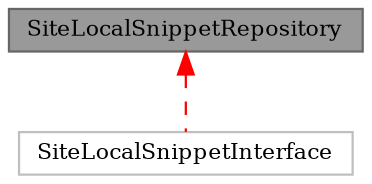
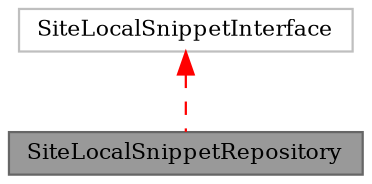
  digraph {
    fontname="DejaVu Serif"
    node [fontname="DejaVu Serif" fontsize=10 shape=box style=filled]
    n1 [color=gray40 fillcolor=grey60 fontcolor=black height=0.2 label=SiteLocalSnippetRepository width=0.4]
    n2 [color=grey75 fillcolor=white height=0.2 label=SiteLocalSnippetInterface width=0.4]
-   n1 -> n2 [color=red dir=back fontname="DejaVu Serif" fontsize=10 labelfontname=Helvetica labelfontsize=10 style=dashed]
+   n2 -> n1 [color=red dir=back fontname="DejaVu Serif" fontsize=10 labelfontname=Helvetica labelfontsize=10 style=dashed]
  }
